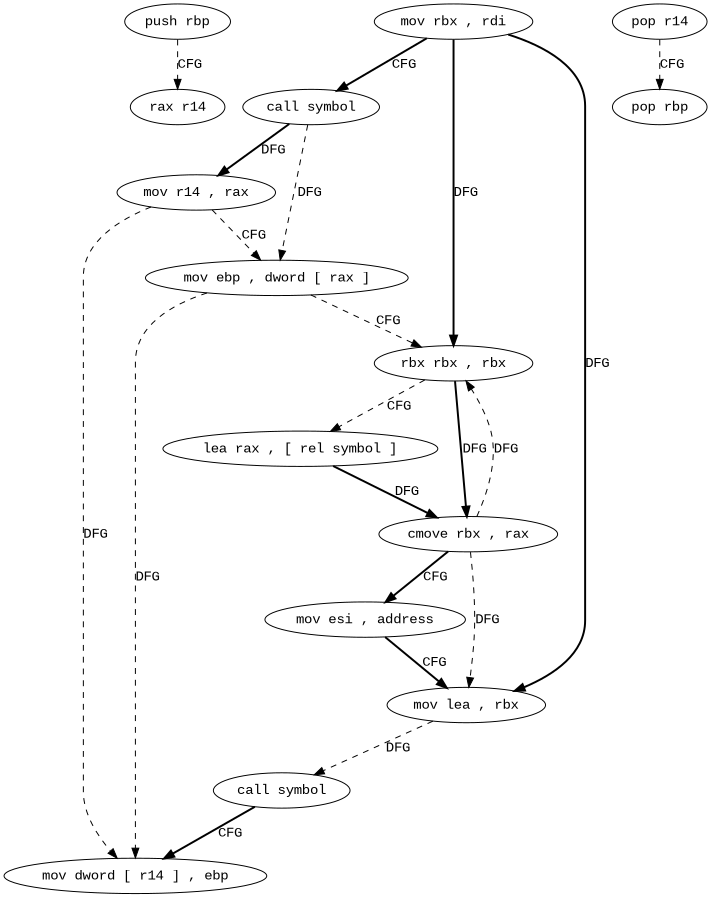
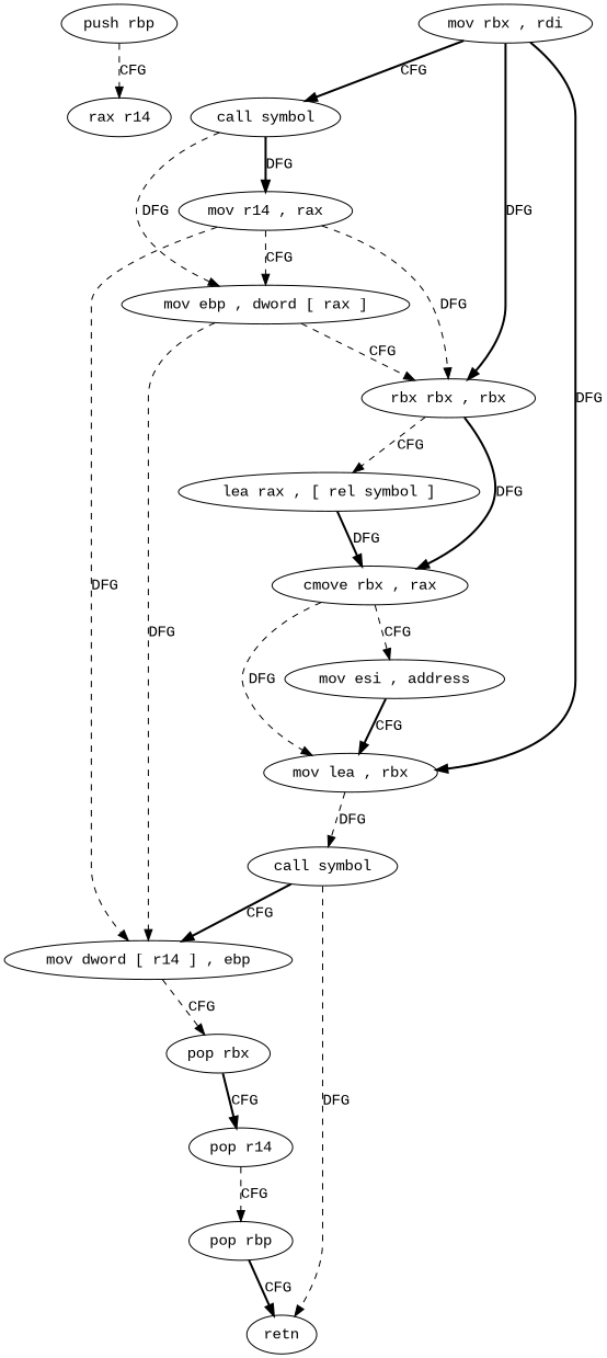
  digraph {
    fontname="Liberation Mono"
    node [fontname="Liberation Mono"]
    edge [fontname="Liberation Mono" style=dashed]
    n1 [label="push rbp"]
    n2 [label="rax r14"]
    n3 [label="mov rbx , rdi"]
    n4 [label="call symbol"]
    n5 [label="rbx rbx , rbx"]
    n6 [label="mov lea , rbx"]
    n7 [label="mov r14 , rax"]
    n8 [label="mov ebp , dword [ rax ]"]
    n9 [label="lea rax , [ rel symbol ]"]
    n10 [label="cmove rbx , rax"]
    n11 [label="call symbol"]
    n12 [label="mov dword [ r14 ] , ebp"]
+   n13 [label="pop rbx"]
    n14 [label="mov esi , address"]
+   n15 [label=retn]
    n16 [label="pop r14"]
    n17 [label="pop rbp"]
    n1 -> n2 [label=CFG]
    n3 -> n4 [label=CFG style=bold]
    n3 -> n5 [label=DFG style=bold]
    n3 -> n6 [label=DFG style=bold]
    n4 -> n7 [label=DFG style=bold]
    n4 -> n8 [label=DFG]
    n5 -> n9 [label=CFG]
    n5 -> n10 [label=DFG style=bold]
    n6 -> n11 [label=DFG]
    n7 -> n8 [label=CFG]
    n7 -> n12 [label=DFG]
    n8 -> n5 [label=CFG]
    n8 -> n12 [label=DFG]
    n9 -> n10 [label=DFG style=bold]
-   n10 -> n5 [label=DFG]
+   n7 -> n5 [label=DFG]
    n10 -> n6 [label=DFG]
-   n10 -> n14 [label=CFG style=bold]
+   n10 -> n14 [label=CFG]
    n11 -> n12 [label=CFG style=bold]
+   n11 -> n15 [label=DFG]
+   n12 -> n13 [label=CFG]
+   n13 -> n16 [label=CFG style=bold]
    n14 -> n6 [label=CFG style=bold]
    n16 -> n17 [label=CFG]
+   n17 -> n15 [label=CFG style=bold]
  }
